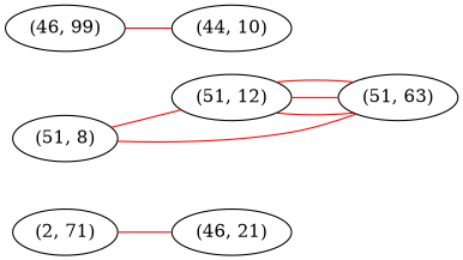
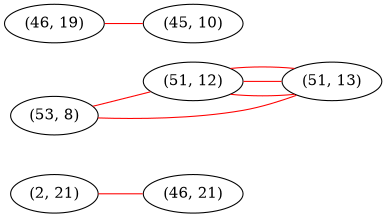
  graph {
    rankdir=LR
    edge [color=red weight=1]
-   "(2, 71)"
+   "(2, 71)" [label="(2, 21)"]
    "(46, 21)"
-   "(51, 8)"
+   "(51, 8)" [label="(53, 8)"]
    "(51, 12)"
-   "(51, 13)" [label="(51, 63)"]
-   "(46, 19)" [label="(46, 99)"]
-   "(45, 10)" [label="(44, 10)"]
+   "(51, 13)"
+   "(46, 19)"
+   "(45, 10)"
    "(2, 71)" -- "(46, 21)"
    "(51, 8)" -- "(51, 12)"
    "(51, 8)" -- "(51, 13)"
    "(51, 12)" -- "(51, 13)"
    "(51, 12)" -- "(51, 13)"
    "(51, 12)" -- "(51, 13)"
    "(46, 19)" -- "(45, 10)"
  }
